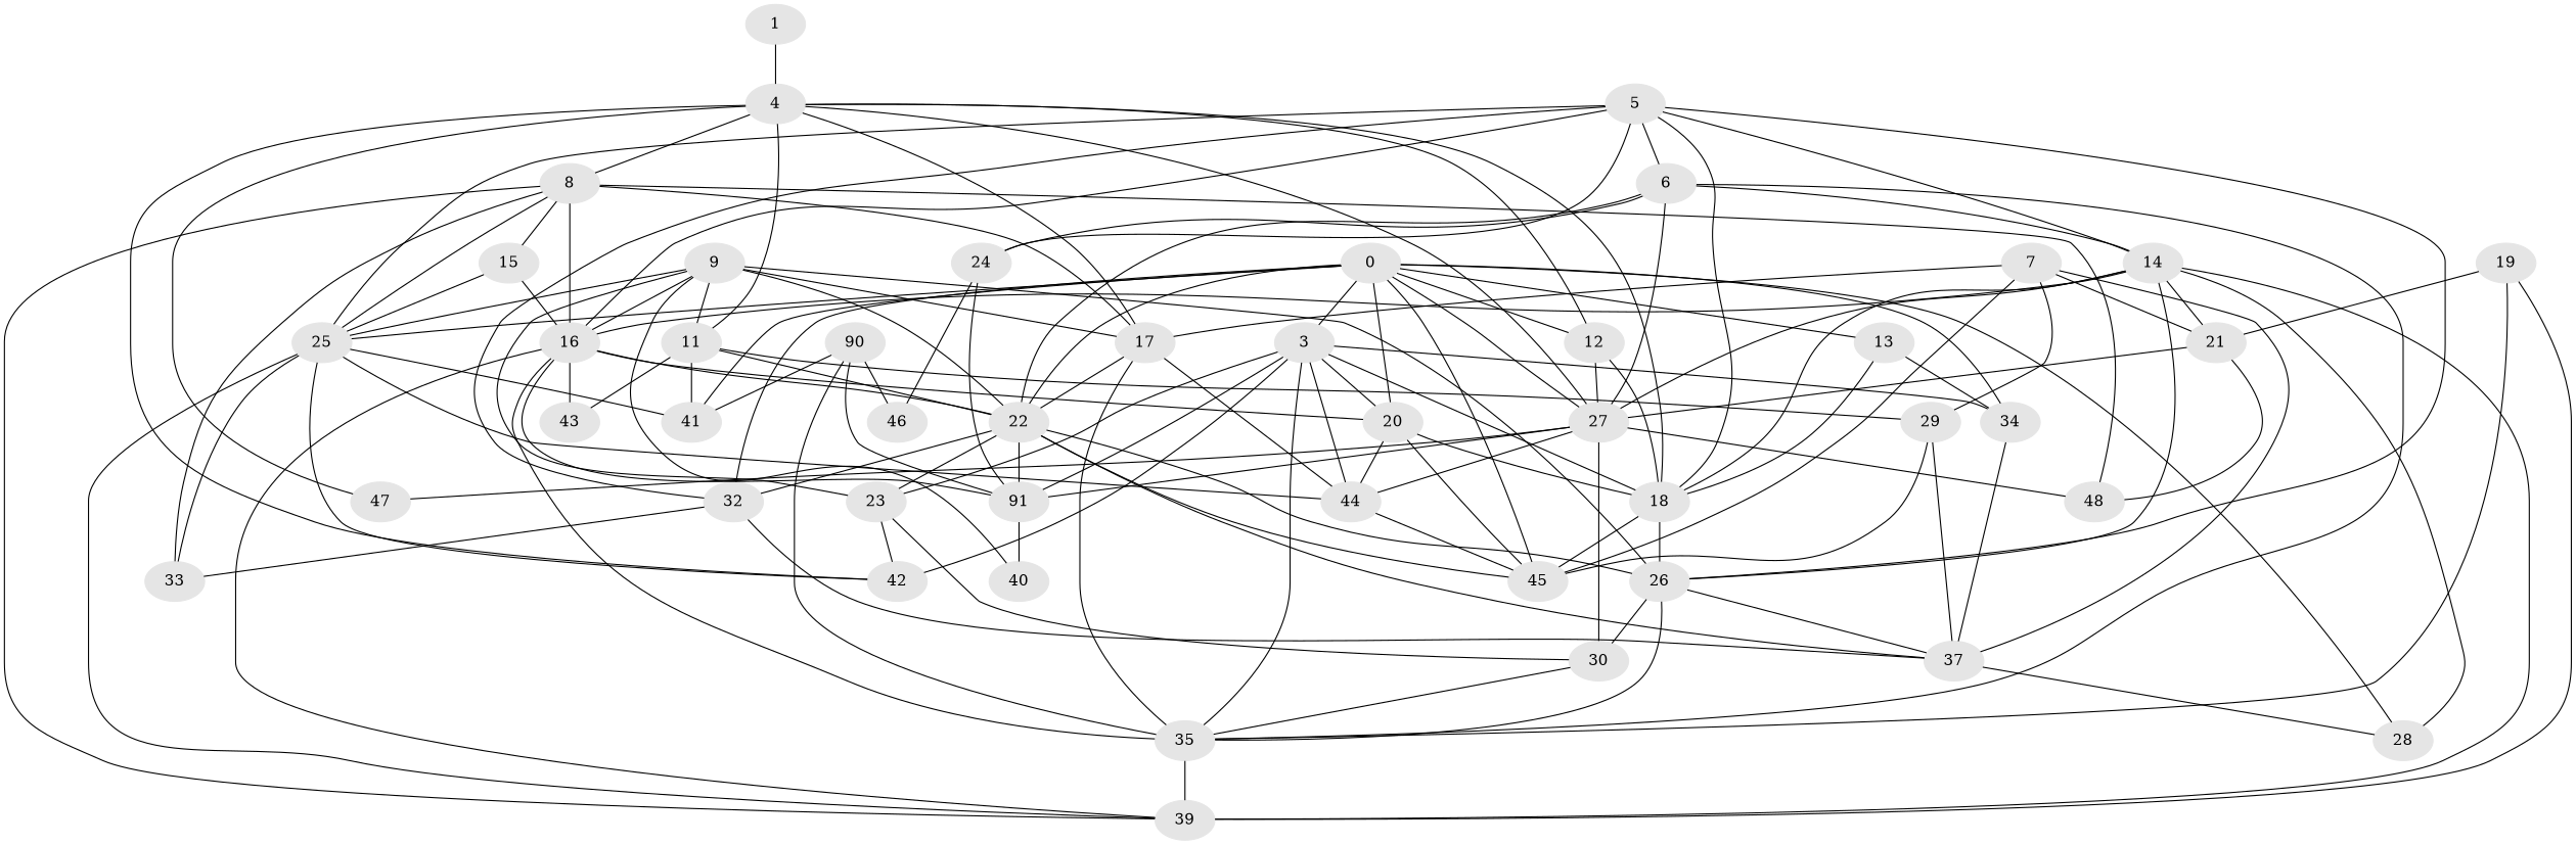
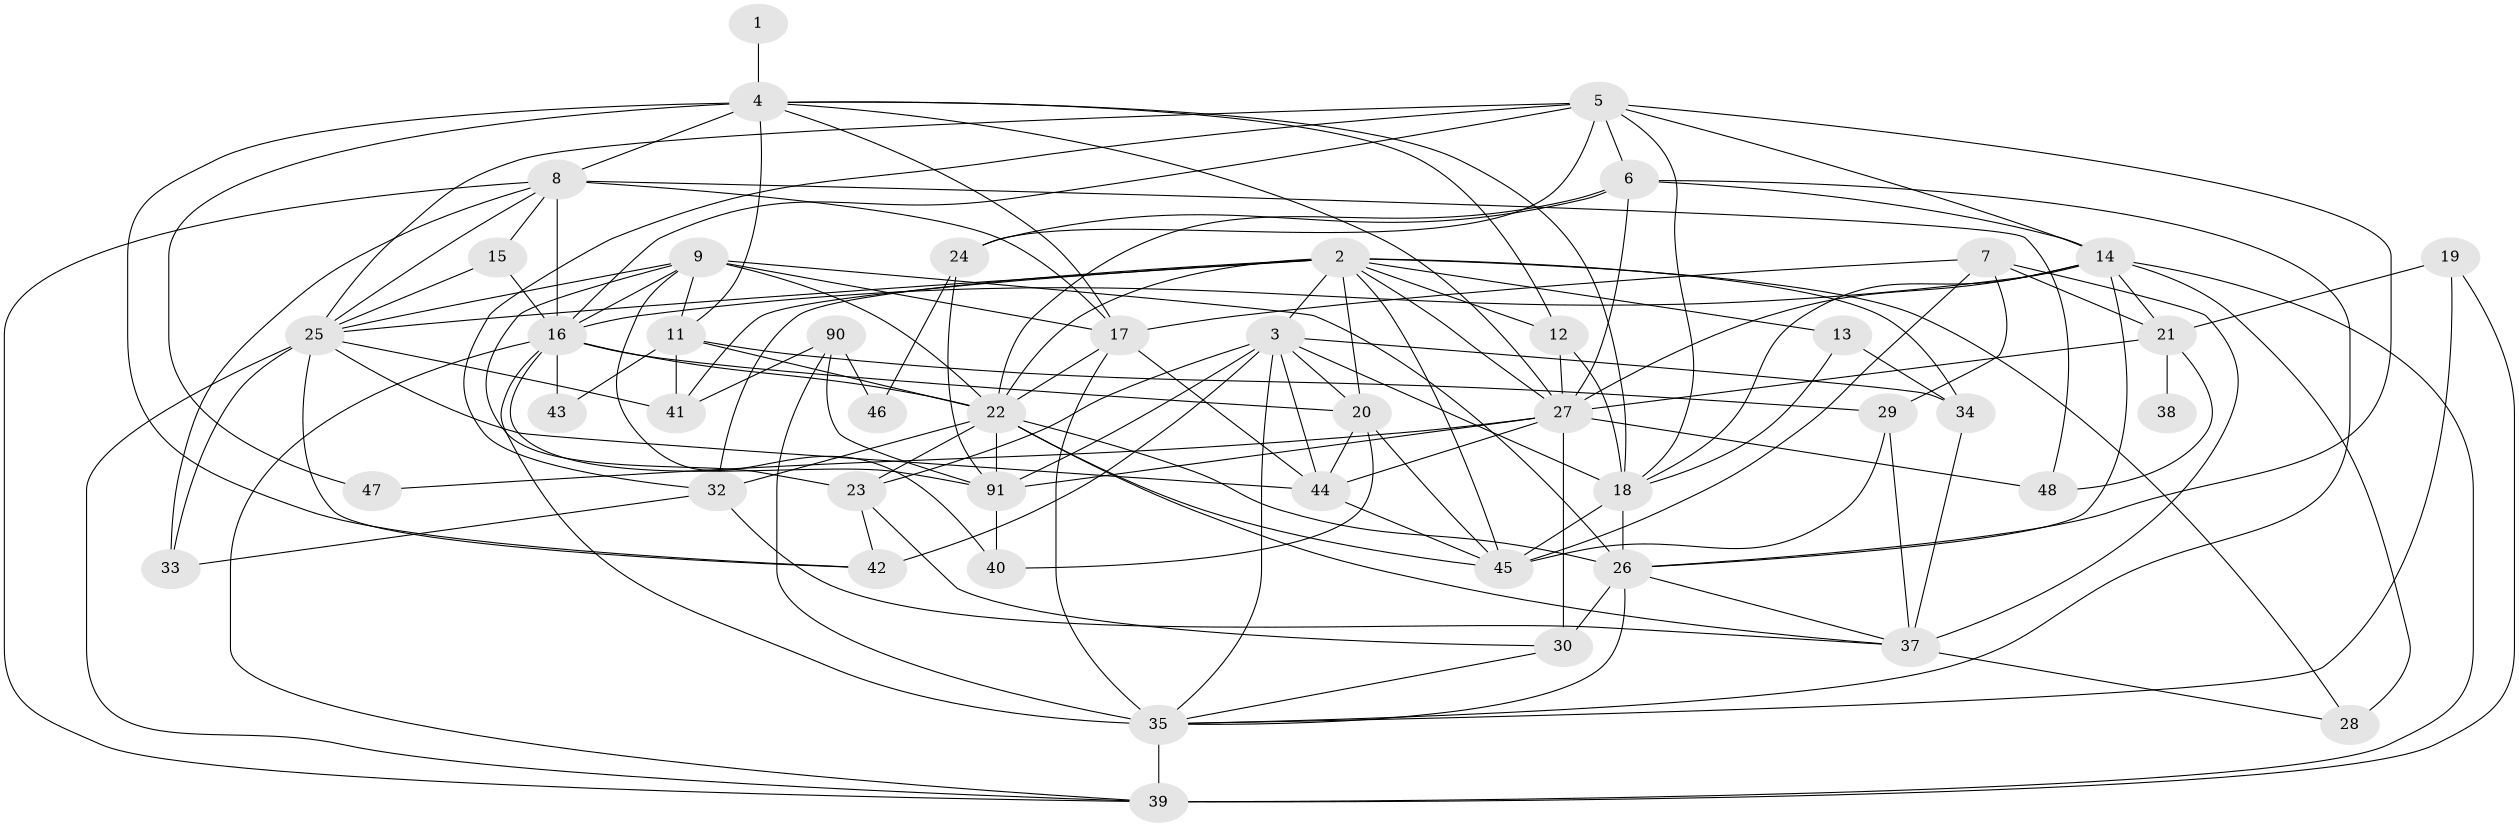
  graph {
    node [color=gray90 style=filled]
    edge [weight=1.0]
    1
    4
    12
    27
    18
    42
    8
    11
    17
    47
-   2 [label=0]
+   2
    3
    13
    20
    22
    25
    28
    32
    34
    41
    45
    23
    n23 [label=91]
    35
    44
    40
    26
    37
    33
    39
    48
    30
    9
    16
    15
    29
    43
    5
    6
    14
    24
    21
    46
    7
+   38
    n46 [label=90]
    19
    1 -- 4 [weight=2.0]
    4 -- 12
    4 -- 27
    4 -- 18
    4 -- 42
    4 -- 8 [weight=2.0]
    4 -- 11
    4 -- 17
    4 -- 47
    12 -- 27
    12 -- 18
    27 -- 47
    27 -- n23 [weight=2.0]
    27 -- 44
    27 -- 48
    27 -- 30 [weight=2.0]
    18 -- 45 [weight=2.0]
    18 -- 26
    8 -- 17
    8 -- 25
    8 -- 33
    8 -- 39
    8 -- 48
    8 -- 16
    8 -- 15
    11 -- 22
    11 -- 41
    11 -- 29 [weight=2.0]
    11 -- 43
    17 -- 22 [weight=2.0]
    17 -- 35
    17 -- 44
    2 -- 12
    2 -- 27
    2 -- 3
    2 -- 13
    2 -- 20
    2 -- 22
    2 -- 25
    2 -- 28
    2 -- 32
    2 -- 34
    2 -- 41
    2 -- 45
    3 -- 18
    3 -- 42
    3 -- 20
    3 -- 34
    3 -- 23
    3 -- n23 [weight=2.0]
    3 -- 35
    3 -- 44 [weight=2.0]
    13 -- 18
    13 -- 34
    20 -- 45
    20 -- 44
-   20 -- 18
+   20 -- 40
    22 -- 32 [weight=2.0]
    22 -- 45
    22 -- 23
    22 -- n23
    22 -- 26
    22 -- 37
    25 -- 42
    25 -- 41
    25 -- 44
    25 -- 33
    25 -- 39
    32 -- 37
    32 -- 33
    34 -- 37
    23 -- 42
    23 -- 30
    n23 -- 40
    35 -- 39 [weight=2.0]
    44 -- 45
    26 -- 35
    26 -- 37
    26 -- 30 [weight=2.0]
    37 -- 28
    30 -- 35
    9 -- 11
    9 -- 17
    9 -- 22
    9 -- 25
    9 -- 23
    9 -- 40
    9 -- 26
    9 -- 16 [weight=2.0]
    16 -- 20
    16 -- 22
    16 -- n23
    16 -- 35
    16 -- 39
    16 -- 43
    15 -- 25
    15 -- 16
    29 -- 45
    29 -- 37
    5 -- 18
    5 -- 25
    5 -- 32
    5 -- 26
    5 -- 16
    5 -- 6
    5 -- 14
    5 -- 24
    6 -- 27
    6 -- 22 [weight=2.0]
    6 -- 35
    6 -- 14
    6 -- 24
    14 -- 27 [weight=2.0]
    14 -- 18
    14 -- 28
    14 -- 26
    14 -- 39
    14 -- 16 [weight=4.0]
    14 -- 21
    24 -- n23
    24 -- 46
    21 -- 27
    21 -- 48
+   21 -- 38 [weight=2.0]
    7 -- 17
    7 -- 45
    7 -- 37
    7 -- 29 [weight=2.0]
    7 -- 21
    n46 -- 41
    n46 -- n23
    n46 -- 35 [weight=2.0]
    n46 -- 46
    19 -- 35
    19 -- 39
    19 -- 21
  }
